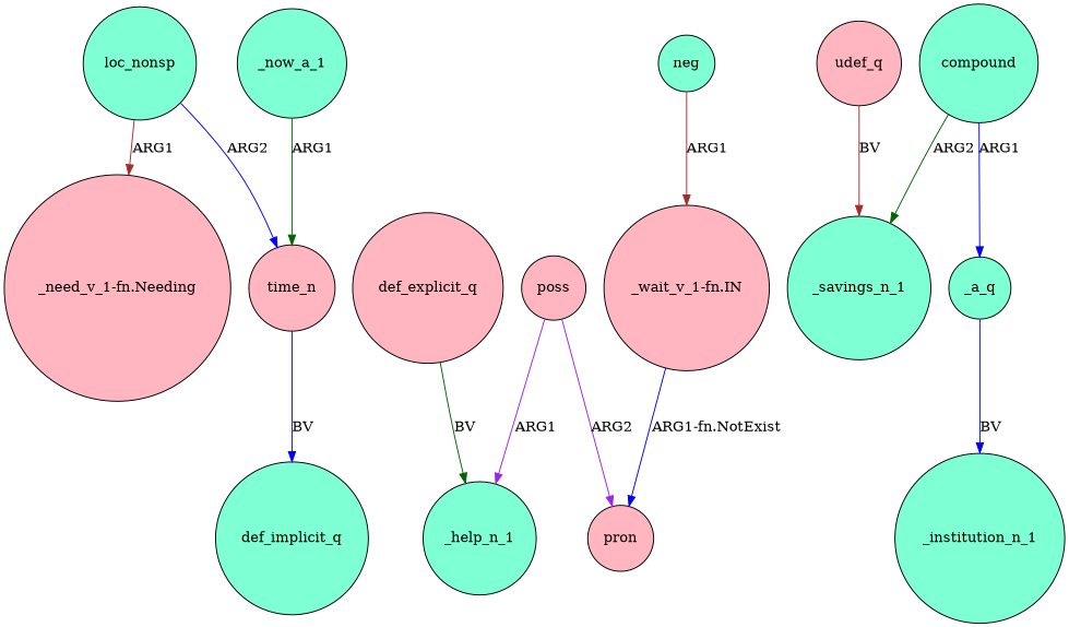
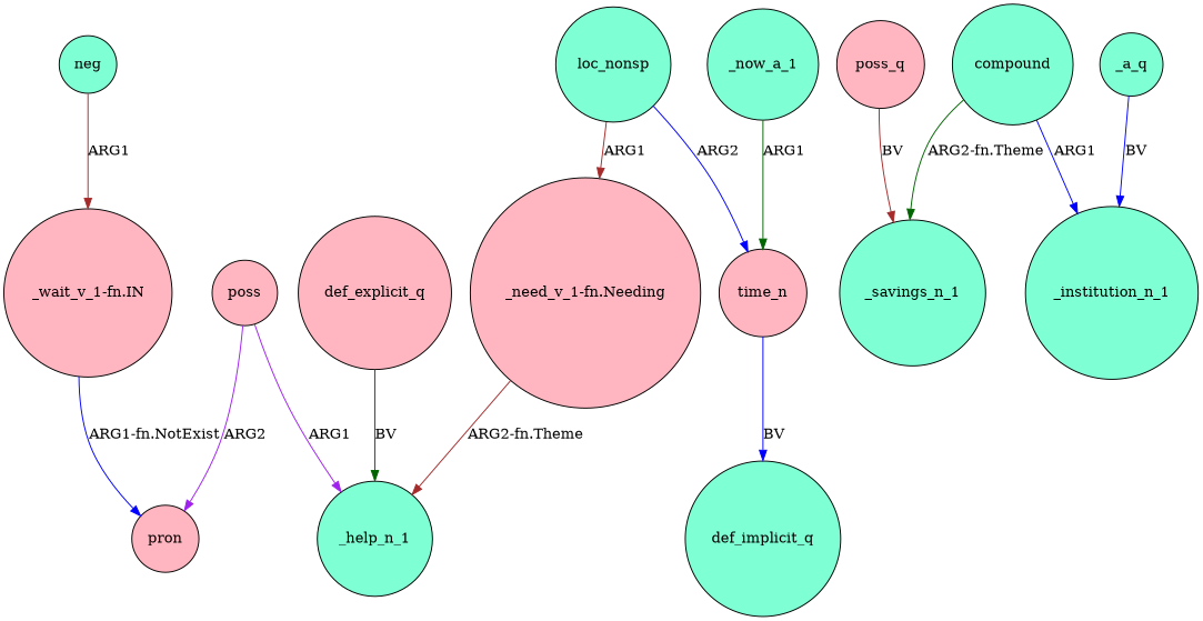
  digraph {
    node [fillcolor=aquamarine shape=circle style=filled]
    edge [color=blue]
    "_need_v_1-fn.Needing" [fillcolor=lightpink]
    loc_nonsp
    time_n [fillcolor=lightpink]
    _help_n_1
    def_implicit_q
-   udef_q [fillcolor=lightpink]
+   udef_q [fillcolor=lightpink label=poss_q]
    _savings_n_1
    "_wait_v_1-fn.IN" [fillcolor=lightpink]
    neg
    pron [fillcolor=lightpink]
    poss [fillcolor=lightpink]
    _now_a_1
    compound
    _institution_n_1
    _a_q
    def_explicit_q [fillcolor=lightpink]
+   "_need_v_1-fn.Needing" -> _help_n_1 [color=brown label="ARG2-fn.Theme"]
    loc_nonsp -> "_need_v_1-fn.Needing" [color=brown label=ARG1]
    loc_nonsp -> time_n [label=ARG2]
    time_n -> def_implicit_q [label=BV]
    udef_q -> _savings_n_1 [color=brown label=BV]
    "_wait_v_1-fn.IN" -> pron [label="ARG1-fn.NotExist"]
    neg -> "_wait_v_1-fn.IN" [color=brown label=ARG1]
    poss -> _help_n_1 [color=purple label=ARG1]
    poss -> pron [color=purple label=ARG2]
    _now_a_1 -> time_n [color=darkgreen label=ARG1]
-   compound -> _savings_n_1 [color=darkgreen label=ARG2]
-   compound -> _a_q [label=ARG1]
+   compound -> _savings_n_1 [color=darkgreen label="ARG2-fn.Theme"]
+   compound -> _institution_n_1 [label=ARG1]
    _a_q -> _institution_n_1 [label=BV]
    def_explicit_q -> _help_n_1 [color=darkgreen label=BV]
  }
